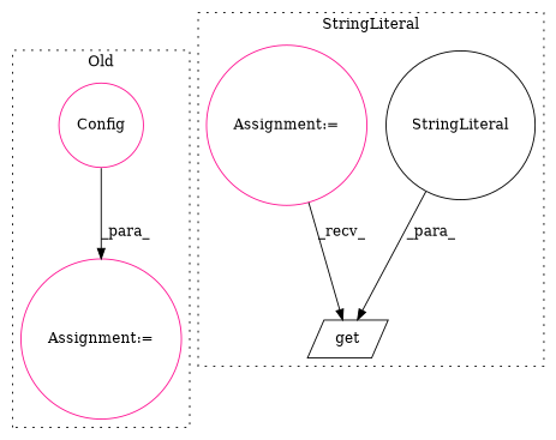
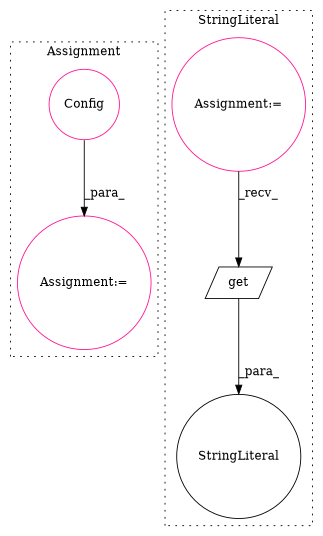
  digraph {
    node [a=32 color=deeppink l=1 shape=circle]
    n1 [l="7,1" label=Config s="5511,5543"]
    n2 [a=7 label="Assignment:=" s=5613]
    n3 [color=black l="4,1" label=get s="5901,5910" shape=parallelogram]
    n4 [a=45 color=black l=5 label=StringLiteral s=5905]
    n5 [a=7 label="Assignment:=" s=5706]
    subgraph cluster_1 {
-     label=Old
+     label=Assignment
      style=dotted
      n1
      n2
    }
    subgraph cluster_2 {
      label=StringLiteral
      style=dotted
      n3
      n4
      n5
    }
    n1 -> n2 [label=_para_]
-   n4 -> n3 [label=_para_]
+   n3 -> n4 [label=_para_]
    n5 -> n3 [label=_recv_]
  }
